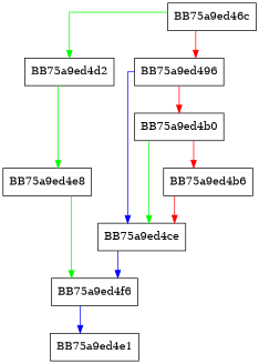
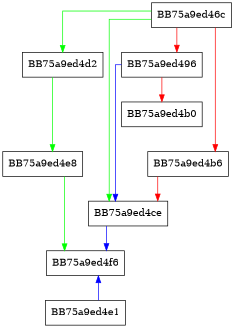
  digraph {
    splines=ortho
    node [shape=box]
    edge [color=green]
    BB75a9ed46c
    BB75a9ed4d2
    BB75a9ed496
    BB75a9ed4e8
    BB75a9ed4ce
    BB75a9ed4b0
    BB75a9ed4f6
    BB75a9ed4e1
    BB75a9ed4b6
    BB75a9ed46c -> BB75a9ed4d2
    BB75a9ed46c -> BB75a9ed496 [color=red]
    BB75a9ed4d2 -> BB75a9ed4e8
    BB75a9ed496 -> BB75a9ed4ce [color=blue]
    BB75a9ed496 -> BB75a9ed4b0 [color=red]
    BB75a9ed4e8 -> BB75a9ed4f6
    BB75a9ed4ce -> BB75a9ed4f6 [color=blue]
-   BB75a9ed4b0 -> BB75a9ed4ce
-   BB75a9ed4b0 -> BB75a9ed4b6 [color=red]
-   BB75a9ed4f6 -> BB75a9ed4e1 [color=blue]
+   BB75a9ed46c -> BB75a9ed4ce
+   BB75a9ed46c -> BB75a9ed4b6 [color=red]
+   BB75a9ed4e1 -> BB75a9ed4f6 [color=blue]
    BB75a9ed4b6 -> BB75a9ed4ce [color=red]
  }
